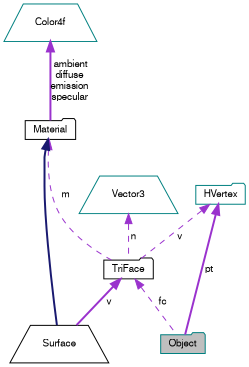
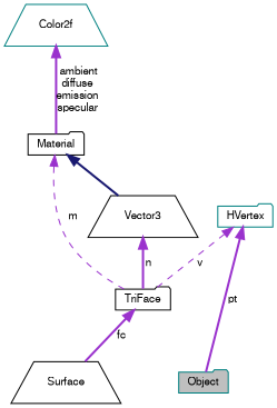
  digraph {
    node [color=teal fontname=FreeSans fontsize=10 shape=folder]
    edge [color=darkorchid3 dir=back fontname=FreeSans fontsize=10 labelfontname=FreeSans labelfontsize=10 style=dashed]
    n1 [fillcolor=grey75 fontcolor=black height=0.2 label=Object style=filled width=0.4]
    n2 [color=black height=0.2 label=TriFace width=0.4]
    n3 [color=black height=0.2 label=Surface shape=trapezium width=0.4]
    n4 [color=black height=0.2 label=Material width=0.4]
-   n5 [height=0.2 label=Color4f shape=trapezium width=0.4]
-   n6 [height=0.2 label=Vector3 shape=trapezium width=0.4]
+   n5 [height=0.2 label=Color2f shape=trapezium width=0.4]
+   n6 [color=black height=0.2 label=Vector3 shape=trapezium width=0.4]
    n7 [height=0.2 label=HVertex width=0.4]
-   n2 -> n1 [label=" fc"]
-   n2 -> n3 [label=" v" style=bold]
+   n2 -> n3 [label=" fc" style=bold]
    n4 -> n2 [label=" m"]
-   n4 -> n3 [color=midnightblue style=bold]
+   n4 -> n6 [color=midnightblue style=bold]
    n5 -> n4 [label=" ambient\ndiffuse\nemission\nspecular" style=bold]
-   n6 -> n2 [label=" n"]
+   n6 -> n2 [label=" n" style=bold]
    n7 -> n1 [label=" pt" style=bold]
    n7 -> n2 [label=" v"]
  }
